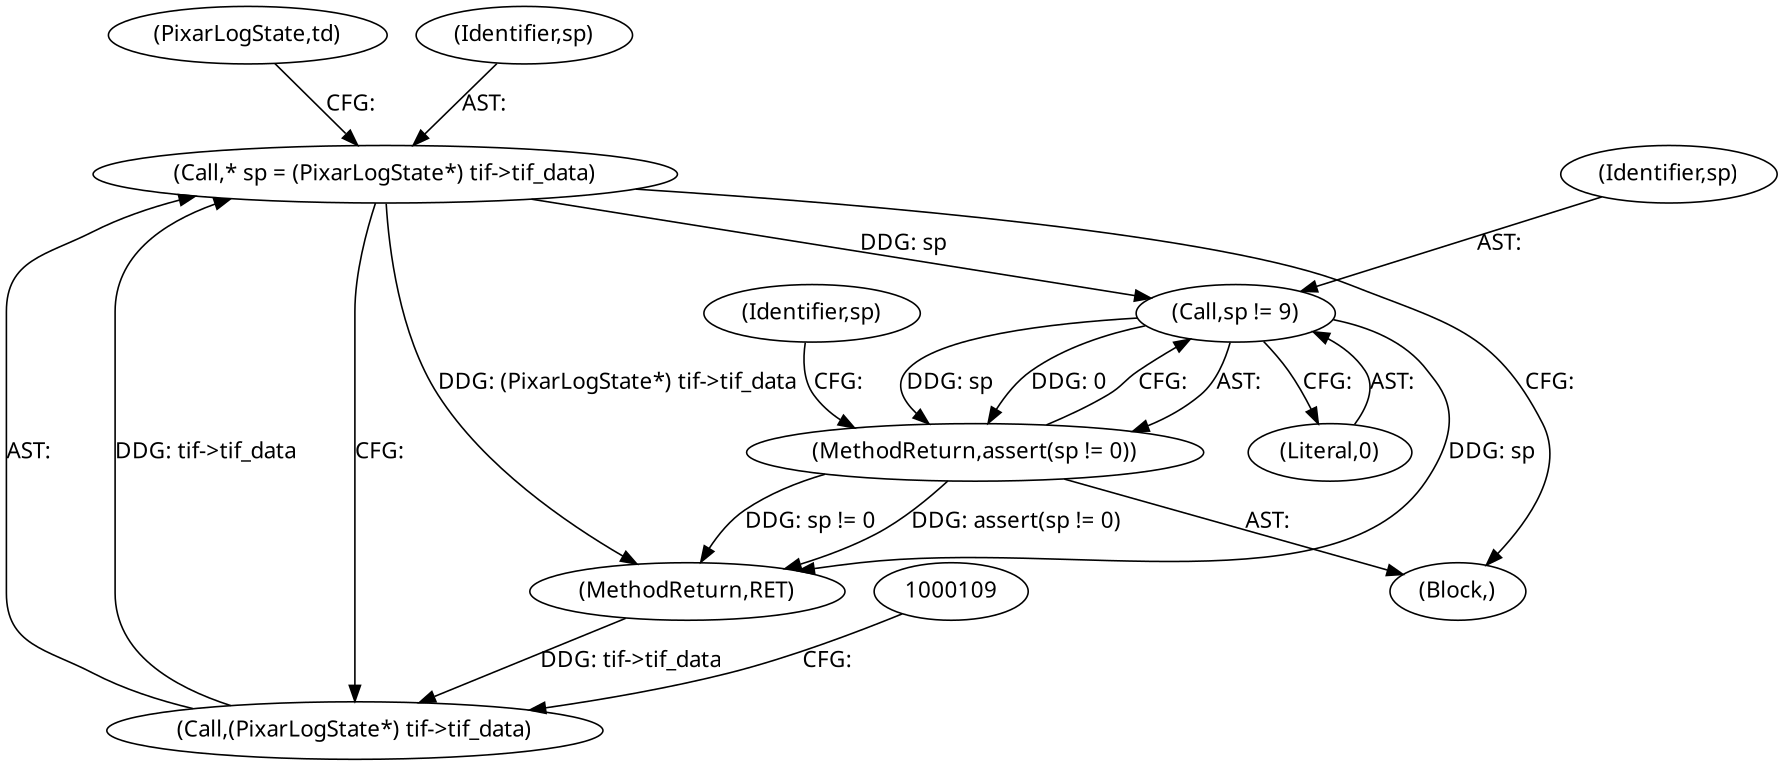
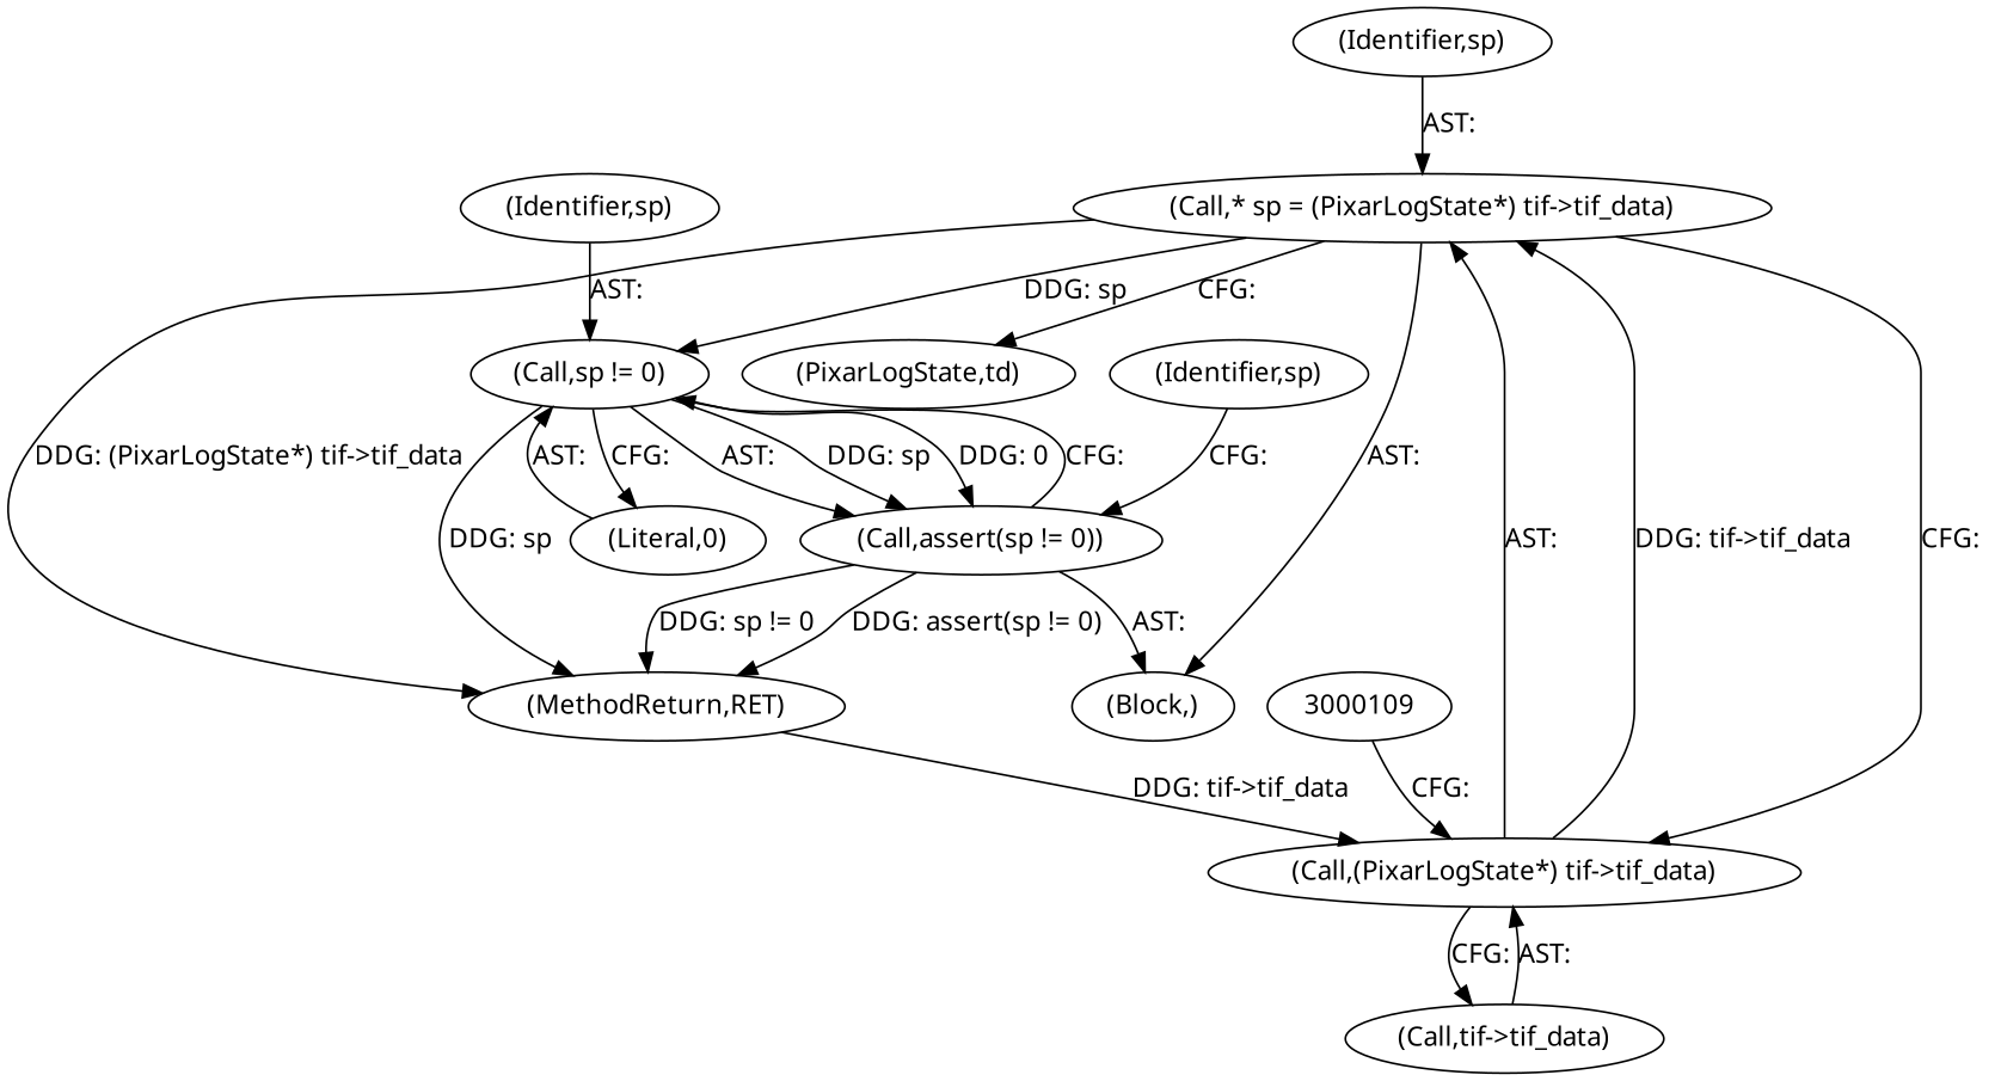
  digraph {
    fontname="Noto Sans"
    node [fontname="Noto Sans"]
    edge [fontname="Noto Sans"]
    n1 [label="(Call,* sp = (PixarLogState*) tif->tif_data)"]
    n2 [label="(Call,(PixarLogState*) tif->tif_data)"]
-   n3 [label="(Call,sp != 9)"]
+   n3 [label="(Call,sp != 0)"]
    n4 [label="(Block,)"]
    n5 [label="(MethodReturn,RET)"]
-   n7 [label="(MethodReturn,assert(sp != 0))"]
+   n6 [label="(Call,tif->tif_data)"]
+   n7 [label="(Call,assert(sp != 0))"]
    n8 [label="(Literal,0)"]
    n9 [label="(PixarLogState,td)"]
    n10 [label="(Identifier,sp)"]
    n11 [label="(Identifier,sp)"]
    n12 [label="(Identifier,sp)"]
-   1000109
+   1000109 [label=3000109]
    n1 -> n2 [label="CFG: "]
    n1 -> n3 [label="DDG: sp"]
-   n1 -> n4 [label="CFG: "]
+   n1 -> n4 [label="AST: "]
    n1 -> n5 [label="DDG: (PixarLogState*) tif->tif_data"]
    n2 -> n1 [label="AST: "]
    n2 -> n1 [label="DDG: tif->tif_data"]
+   n2 -> n6 [label="CFG: "]
    n3 -> n5 [label="DDG: sp"]
    n3 -> n7 [label="AST: "]
    n3 -> n7 [label="DDG: sp"]
    n3 -> n7 [label="DDG: 0"]
    n3 -> n8 [label="CFG: "]
    n5 -> n2 [label="DDG: tif->tif_data"]
+   n6 -> n2 [label="AST: "]
    n7 -> n3 [label="CFG: "]
    n7 -> n4 [label="AST: "]
    n7 -> n5 [label="DDG: sp != 0"]
    n7 -> n5 [label="DDG: assert(sp != 0)"]
    n8 -> n3 [label="AST: "]
-   n9 -> n1 [label="CFG: "]
+   n1 -> n9 [label="CFG: "]
    n10 -> n1 [label="AST: "]
    n11 -> n7 [label="CFG: "]
    n12 -> n3 [label="AST: "]
    1000109 -> n2 [label="CFG: "]
  }
